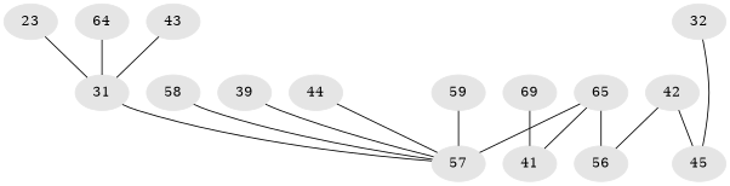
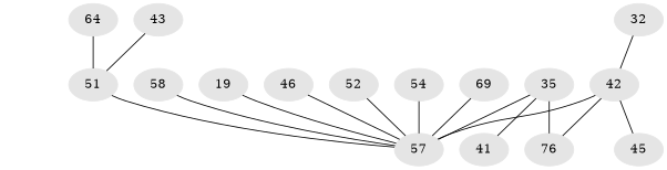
  graph {
    node [color=gray90 style=filled]
-   51 [super="+8+21+36" label=31]
+   51 [super="+8+21+36"]
    57 [super="+27+53+43+55+25+26+30+40"]
-   23
    42 [super="+3+2"]
-   56 [super="+13+48"]
+   56 [super="+13+48" label=76]
    45 [super="+6+22"]
    32
    n8 [label=64 super="+15"]
-   35 [super="+28+33" label=65]
+   35 [super="+28+33"]
    41
    n11 [label=58]
-   39
-   44
+   39 [label=19]
+   44 [label=46]
    n14 [label=43]
    n15 [label=69]
-   54 [super="+50" label=59]
+   52 [super="+12"]
+   54 [super="+50"]
    51 -- 57 [weight=7]
-   23 -- 51
+   42 -- 57 [weight=6]
    42 -- 56
    42 -- 45
-   32 -- 45
+   32 -- 42
    n8 -- 51
    35 -- 57 [weight=3]
    35 -- 56 [weight=2]
    35 -- 41
    n11 -- 57
    39 -- 57
    44 -- 57
    n14 -- 51
-   n15 -- 41
+   n15 -- 57
+   52 -- 57
    54 -- 57 [weight=2]
  }
